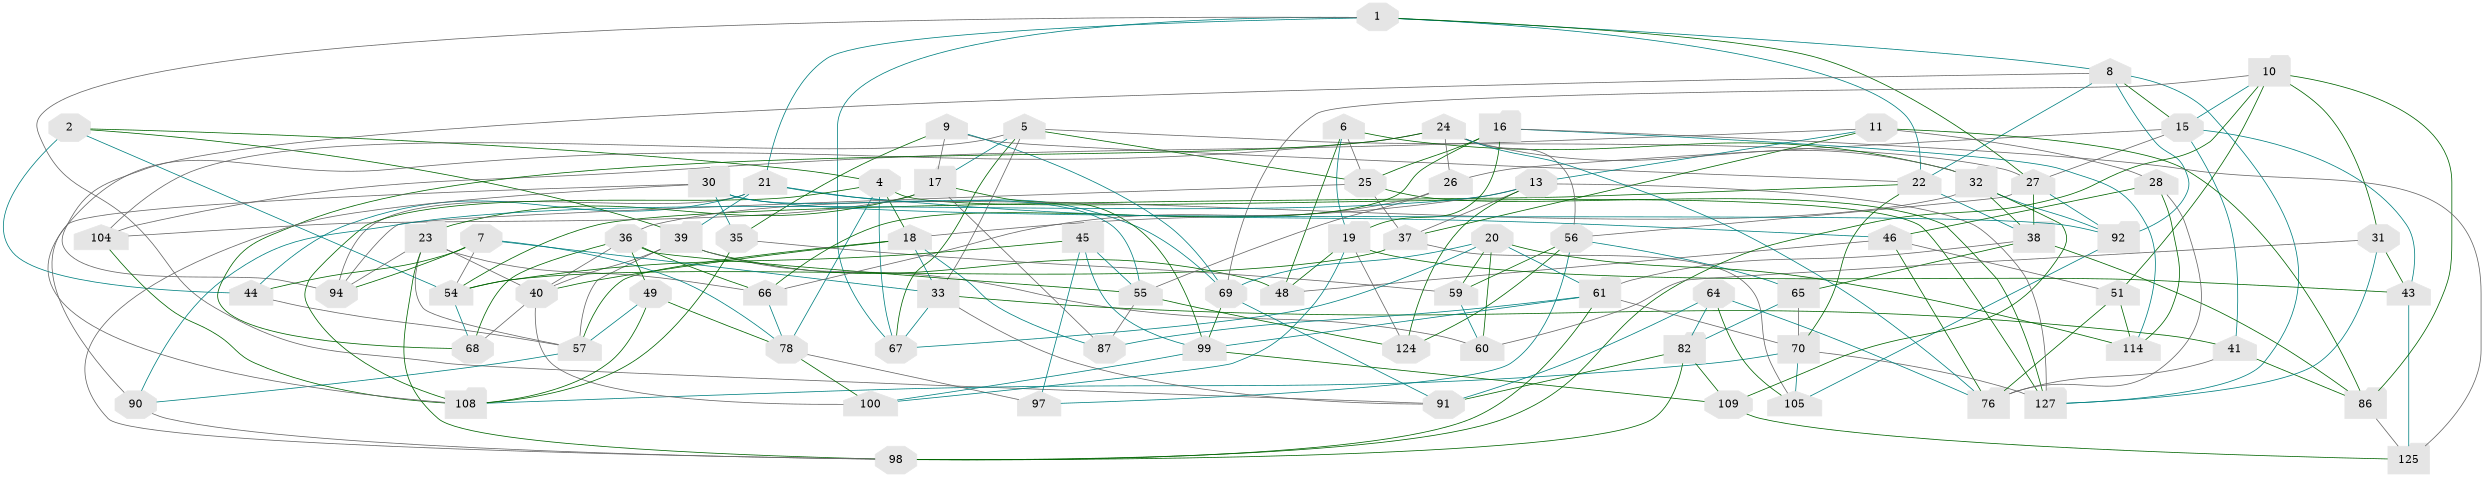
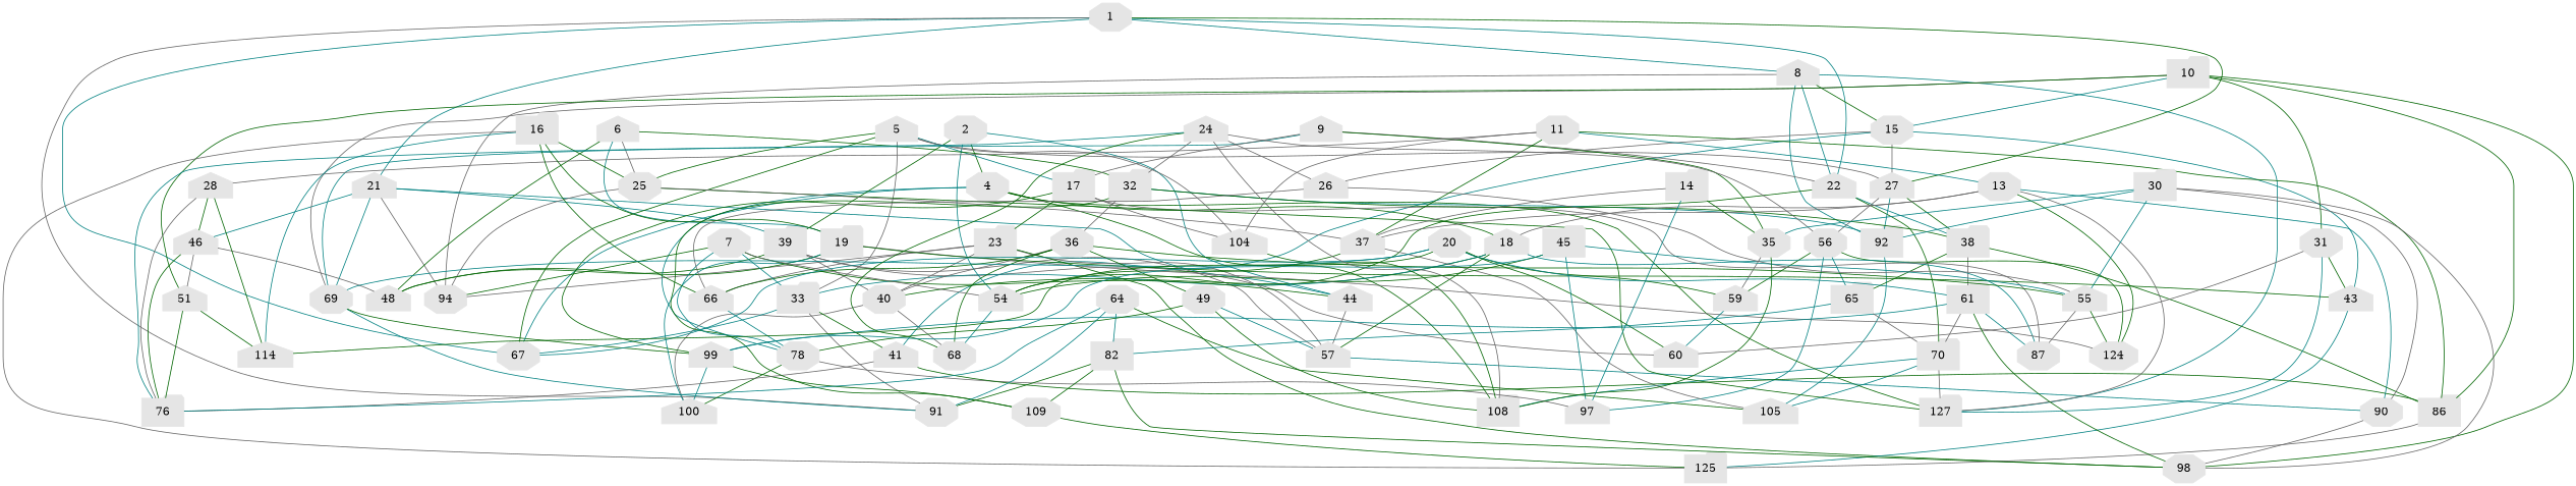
  graph {
    node [color=gray90 shape=house style=filled]
    edge [color=darkgreen]
    1 [shape=octagon super="+3"]
    8 [super="+74"]
    21 [super="+29"]
    22 [super="+47"]
    27 [super="+116"]
    67 [shape=octagon super="+88"]
    91 [shape=octagon super="+102"]
    127 [shape=folder super="+129"]
    94 [shape=octagon super="+95"]
    15 [shape=octagon super="+96"]
    92 [shape=folder super="+115"]
    39 [shape=folder super="+89"]
    44
    69 [shape=octagon super="+93"]
    46 [super="+81"]
    54 [super="+126"]
    38 [shape=folder super="+80"]
    70 [shape=folder super="+72"]
    56 [shape=octagon super="+120"]
    4 [shape=octagon super="+12"]
    18 [super="+34"]
    78 [shape=octagon super="+112"]
    108 [shape=folder super="+110"]
    2 [shape=octagon]
    48
    40 [shape=octagon super="+85"]
    57 [super="+63"]
    60
    68 [shape=octagon]
    33 [shape=folder super="+84"]
    n31 [label=87 shape=octagon]
    97
    100
    5 [super="+77"]
    17 [shape=folder super="+87"]
    25 [shape=octagon super="+71"]
    104
    23 [shape=folder super="+122"]
    99 [super="+113"]
    37 [super="+75"]
    41
    19 [shape=folder super="+42"]
    124 [shape=octagon]
    43
    6
    32 [shape=folder super="+107"]
    36 [shape=octagon super="+111"]
    109 [shape=octagon]
    7 [shape=octagon super="+73"]
    26
    105
    9
    35 [shape=octagon super="+119"]
    59
    10 [shape=folder super="+53"]
    31 [shape=octagon]
    51
    86 [shape=folder super="+101"]
    98 [shape=octagon super="+128"]
    114
    76 [shape=folder super="+79"]
    125 [shape=folder]
    11 [shape=octagon super="+50"]
    13 [shape=octagon super="+117"]
    28
    90 [shape=octagon]
+   14 [shape=folder]
    66 [super="+121"]
    55 [super="+123"]
    16 [shape=folder super="+58"]
    20 [shape=octagon super="+52"]
    61 [shape=folder super="+118"]
    65 [shape=folder]
    24 [super="+103"]
    30 [shape=folder super="+62"]
    49 [shape=octagon]
    82 [shape=folder super="+106"]
    45 [shape=folder]
    64 [shape=octagon]
    1 -- 8 [color=teal]
    1 -- 21 [color=teal]
    1 -- 22 [color=teal]
    1 -- 27
    1 -- 67 [color=teal]
    1 -- 91 [color=gray40]
    8 -- 22 [color=teal]
    8 -- 127 [color=teal]
    8 -- 94 [color=gray40]
    8 -- 15
    8 -- 92 [color=teal]
    21 -- 94 [color=gray40]
    21 -- 39 [color=teal]
    21 -- 44 [color=teal]
    21 -- 69 [color=teal]
    21 -- 46 [color=teal]
    22 -- 54
    22 -- 38 [color=teal]
    22 -- 70
    27 -- 92 [color=teal]
    27 -- 38
    27 -- 56 [color=gray40]
    15 -- 27 [color=gray40]
    15 -- 41 [color=teal]
    15 -- 43 [color=teal]
    15 -- 26 [color=gray40]
    92 -- 105 [color=teal]
    39 -- 48
    39 -- 40 [color=gray40]
    39 -- 57 [color=gray40]
    39 -- 60 [color=gray40]
    44 -- 57 [color=gray40]
    69 -- 91 [color=teal]
    69 -- 99
    46 -- 48 [color=gray40]
    46 -- 51 [color=gray40]
    46 -- 76
    54 -- 68 [color=teal]
    38 -- 86
    38 -- 61 [color=gray40]
    38 -- 65
    70 -- 127 [color=gray40]
    70 -- 108 [color=teal]
    70 -- 105 [color=teal]
    56 -- 97 [color=teal]
    56 -- 124
    56 -- 59
    56 -- 65 [color=teal]
    4 -- 67 [color=teal]
    4 -- 127
    4 -- 18
    4 -- 78 [color=teal]
    4 -- 108
    18 -- 40
    18 -- 57
    18 -- 33 [color=teal]
    18 -- n31 [color=teal]
    78 -- 97 [color=gray40]
    78 -- 100
    2 -- 39
    2 -- 44 [color=teal]
    2 -- 54 [color=teal]
    2 -- 4
    40 -- 68 [color=gray40]
    40 -- 100 [color=gray40]
    57 -- 90 [color=teal]
    33 -- 67 [color=teal]
    33 -- 91 [color=gray40]
    33 -- 41
    5 -- 27 [color=gray40]
    5 -- 67
    5 -- 33 [color=gray40]
    5 -- 17 [color=teal]
    5 -- 25
    5 -- 104 [color=gray40]
    17 -- n31 [color=gray40]
    17 -- 104 [color=gray40]
    17 -- 23
    17 -- 99
    25 -- 127
    25 -- 94 [color=gray40]
    25 -- 37 [color=gray40]
    104 -- 108
    23 -- 94 [color=gray40]
    23 -- 40 [color=gray40]
    23 -- 57 [color=gray40]
    23 -- 98
    23 -- 66 [color=gray40]
    99 -- 100 [color=teal]
    99 -- 109
    37 -- 54
    37 -- 105 [color=gray40]
    41 -- 86
    41 -- 76 [color=gray40]
    19 -- 48
    19 -- 100 [color=teal]
    19 -- 124 [color=gray40]
    19 -- 43
    43 -- 125 [color=teal]
    6 -- 48
    6 -- 25 [color=gray40]
    6 -- 19 [color=teal]
    6 -- 32
    32 -- 92 [color=teal]
    32 -- 38
    32 -- 36 [color=gray40]
    32 -- 109
    36 -- 40 [color=gray40]
    36 -- 68
    36 -- 66
    36 -- 55
    36 -- 49
    109 -- 125
    7 -- 94 [weight=2]
    7 -- 44
    7 -- 54 [color=gray40]
    7 -- 78 [color=teal]
    7 -- 33 [color=teal]
    26 -- 66 [color=gray40]
    26 -- 55 [color=gray40]
    9 -- 22 [color=gray40]
    9 -- 69 [color=teal]
    9 -- 17 [color=gray40]
    9 -- 35
    35 -- 108
    35 -- 59 [color=gray40]
    59 -- 60 [color=teal]
    10 -- 15 [color=teal]
    10 -- 69 [color=gray40]
    10 -- 31
    10 -- 51
    10 -- 86
    10 -- 98
    31 -- 127 [color=teal]
    31 -- 60 [color=gray40]
    31 -- 43
    51 -- 114
    51 -- 76
    86 -- 125 [color=gray40]
    11 -- 104 [color=gray40]
    11 -- 37
    11 -- 86 [weight=2]
    11 -- 13 [color=teal]
    11 -- 28 [color=gray40]
    13 -- 127 [color=gray40]
    13 -- 18 [color=gray40]
    13 -- 37 [color=gray40]
    13 -- 124
    13 -- 90 [color=teal]
    28 -- 46
    28 -- 114
    28 -- 76 [color=gray40]
    90 -- 98 [color=gray40]
+   14 -- 97 [color=teal]
+   14 -- 37 [color=gray40]
+   14 -- 35 [weight=2]
    66 -- 78 [color=teal]
    55 -- n31 [color=gray40]
    55 -- 124
    16 -- 25
    16 -- 19
    16 -- 114 [color=teal]
    16 -- 125 [color=gray40]
    16 -- 66 [weight=2]
    20 -- 67 [color=teal]
    20 -- 69 [color=teal]
    20 -- 60
    20 -- 59
    20 -- 114
    20 -- 61 [color=teal]
    61 -- 70 [color=gray40]
    61 -- n31 [color=teal]
    61 -- 99 [color=teal]
    61 -- 98
    65 -- 70 [color=gray40]
    65 -- 82 [color=teal]
    24 -- 56 [color=gray40]
    24 -- 108 [color=gray40]
    24 -- 68
    24 -- 32 [color=gray40]
    24 -- 26 [color=gray40]
    24 -- 76 [color=teal]
    30 -- 92 [color=teal weight=2]
    30 -- 35 [color=teal]
    30 -- 98 [color=gray40]
    30 -- 90 [color=gray40]
    30 -- 55 [color=teal]
    49 -- 78
    49 -- 108
    49 -- 57 [color=teal]
    82 -- 91 [weight=2]
    82 -- 109
    82 -- 98
    45 -- 54
    45 -- 97 [color=teal]
    45 -- 99 [color=teal]
    45 -- 55 [color=teal]
    64 -- 91 [color=teal]
    64 -- 105
    64 -- 76 [color=teal]
    64 -- 82 [color=teal]
  }
